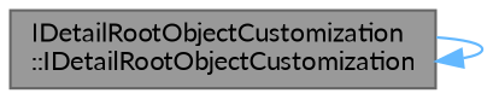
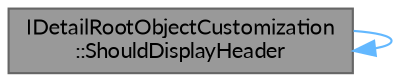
  digraph {
    rankdir=TB
    fontname=Lato
-   n1 [color=gray40 fillcolor=grey60 fontcolor=black fontname=Lato fontsize=10 height=0.2 label="IDetailRootObjectCustomization\l::IDetailRootObjectCustomization" shape=box style=filled width=0.4]
+   n1 [color=gray40 fillcolor=grey60 fontcolor=black fontname=Lato fontsize=10 height=0.2 label="IDetailRootObjectCustomization\l::ShouldDisplayHeader" shape=box style=filled width=0.4]
    n1 -> n1 [color=steelblue1 fontname=Lato fontsize=10 labelfontname=Helvetica labelfontsize=10 style=solid]
  }
